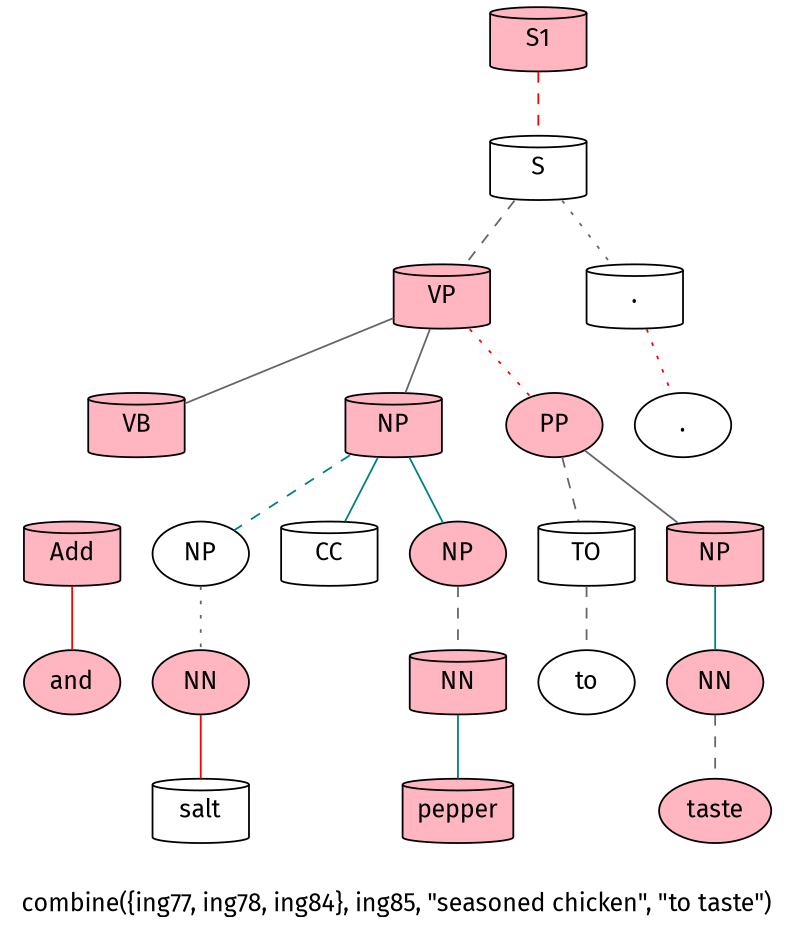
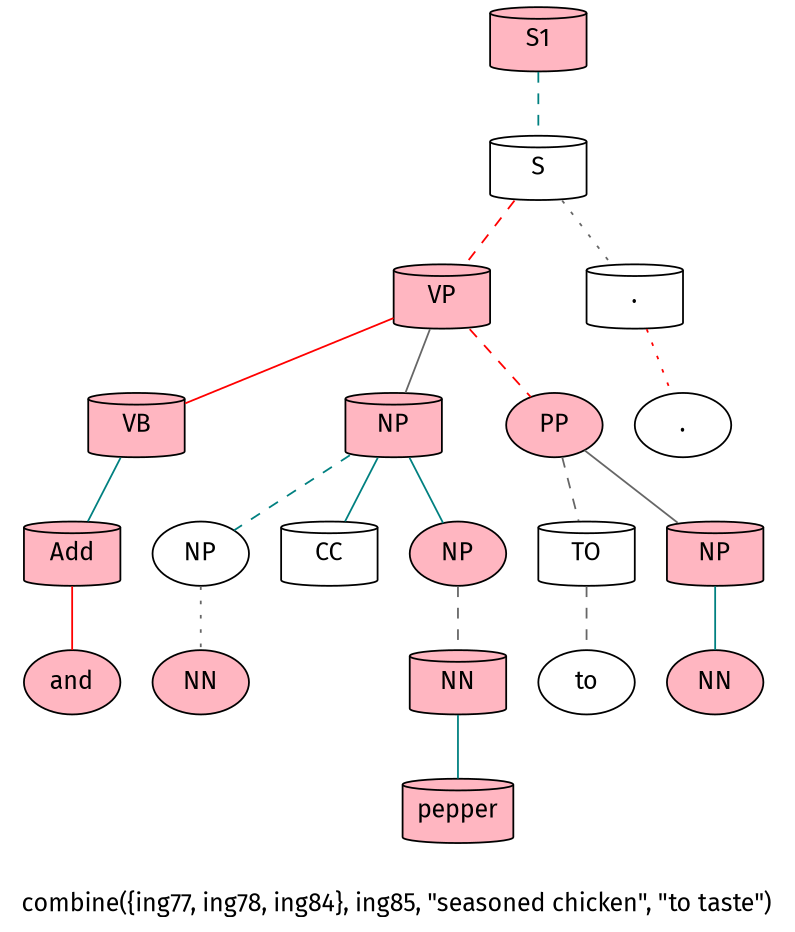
  graph {
    fontname="Fira Sans"
    label="combine({ing77, ing78, ing84}, ing85, \"seasoned chicken\", \"to taste\")"
    node [fillcolor=lightpink fontname="Fira Sans" shape=cylinder style=filled]
    edge [color=gray40 fontname="Fira Sans" style=solid]
    n1 [label=S1]
    n2 [fillcolor=white label=S]
    n3 [label=VP]
    n4 [fillcolor=white label="."]
    n5 [label=VB]
    n6 [label=NP]
    n7 [label=PP shape=ellipse]
    n8 [fillcolor=white label="." shape=ellipse]
    n9 [label=Add]
    n10 [fillcolor=white label=NP shape=ellipse]
    n11 [fillcolor=white label=CC]
    n12 [label=NP shape=ellipse]
    n13 [fillcolor=white label=TO]
    n14 [label=NP]
    n15 [label=and shape=ellipse]
    n16 [label=NN shape=ellipse]
    n17 [label=NN]
-   n18 [fillcolor=white label=salt]
    n19 [label=pepper]
    n20 [fillcolor=white label=to shape=ellipse]
    n21 [label=NN shape=ellipse]
-   n22 [label=taste shape=ellipse]
-   n1 -- n2 [color=red style=dashed]
-   n2 -- n3 [style=dashed]
+   n1 -- n2 [color=teal style=dashed]
+   n2 -- n3 [color=red style=dashed]
    n2 -- n4 [style=dotted]
-   n3 -- n5
+   n3 -- n5 [color=red]
    n3 -- n6
-   n3 -- n7 [color=red style=dotted]
+   n3 -- n7 [color=red style=dashed]
    n4 -- n8 [color=red style=dotted]
+   n5 -- n9 [color=teal]
    n6 -- n10 [color=teal style=dashed]
    n6 -- n11 [color=teal]
    n6 -- n12 [color=teal]
    n7 -- n13 [style=dashed]
    n7 -- n14
    n9 -- n15 [color=red]
    n10 -- n16 [style=dotted]
    n12 -- n17 [style=dashed]
    n13 -- n20 [style=dashed]
    n14 -- n21 [color=teal]
-   n16 -- n18 [color=red]
    n17 -- n19 [color=teal]
-   n21 -- n22 [style=dashed]
  }
